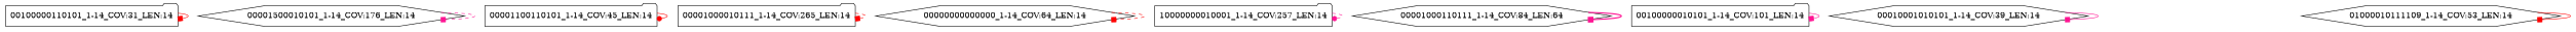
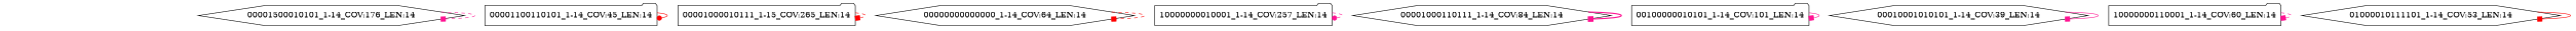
  digraph {
    node [shape=folder]
    edge [arrowhead=box color=deeppink style=solid]
-   "00100000110101_1-14_COV:31_LEN:14"
    n2 [label="00001500010101_1-14_COV:176_LEN:14" shape=hexagon]
    "00001100110101_1-14_COV:45_LEN:14"
-   "00001000010111_1-14_COV:265_LEN:14"
+   "00001000010111_1-14_COV:265_LEN:14" [label="00001000010111_1-15_COV:265_LEN:14"]
    "00000000000000_1-14_COV:64_LEN:14" [shape=hexagon]
    n6 [label="10000000010001_1-14_COV:257_LEN:14"]
-   "00001000110111_1-14_COV:84_LEN:14" [shape=hexagon label="00001000110111_1-14_COV:84_LEN:64"]
+   "00001000110111_1-14_COV:84_LEN:14" [shape=hexagon]
    "00100000010101_1-14_COV:101_LEN:14"
    "00010001010101_1-14_COV:39_LEN:14" [shape=hexagon]
-   "01000010111101_1-14_COV:53_LEN:14" [shape=hexagon label="01000010111109_1-14_COV:53_LEN:14"]
-   "00100000110101_1-14_COV:31_LEN:14" -> "00100000110101_1-14_COV:31_LEN:14" [color=red]
+   "10000000110001_1-14_COV:60_LEN:14"
+   "01000010111101_1-14_COV:53_LEN:14" [shape=hexagon]
    n2 -> n2 [style=dashed]
    "00001100110101_1-14_COV:45_LEN:14" -> "00001100110101_1-14_COV:45_LEN:14" [arrowhead=dot color=red]
    "00001000010111_1-14_COV:265_LEN:14" -> "00001000010111_1-14_COV:265_LEN:14" [color=red style=dashed]
    "00000000000000_1-14_COV:64_LEN:14" -> "00000000000000_1-14_COV:64_LEN:14" [color=red style=dashed]
    n6 -> n6 [arrowhead=dot style=dashed]
    "00001000110111_1-14_COV:84_LEN:14" -> "00001000110111_1-14_COV:84_LEN:14" [style=bold]
    "00100000010101_1-14_COV:101_LEN:14" -> "00100000010101_1-14_COV:101_LEN:14"
    "00010001010101_1-14_COV:39_LEN:14" -> "00010001010101_1-14_COV:39_LEN:14"
+   "10000000110001_1-14_COV:60_LEN:14" -> "10000000110001_1-14_COV:60_LEN:14" [style=dashed]
    "01000010111101_1-14_COV:53_LEN:14" -> "01000010111101_1-14_COV:53_LEN:14" [color=red]
  }
